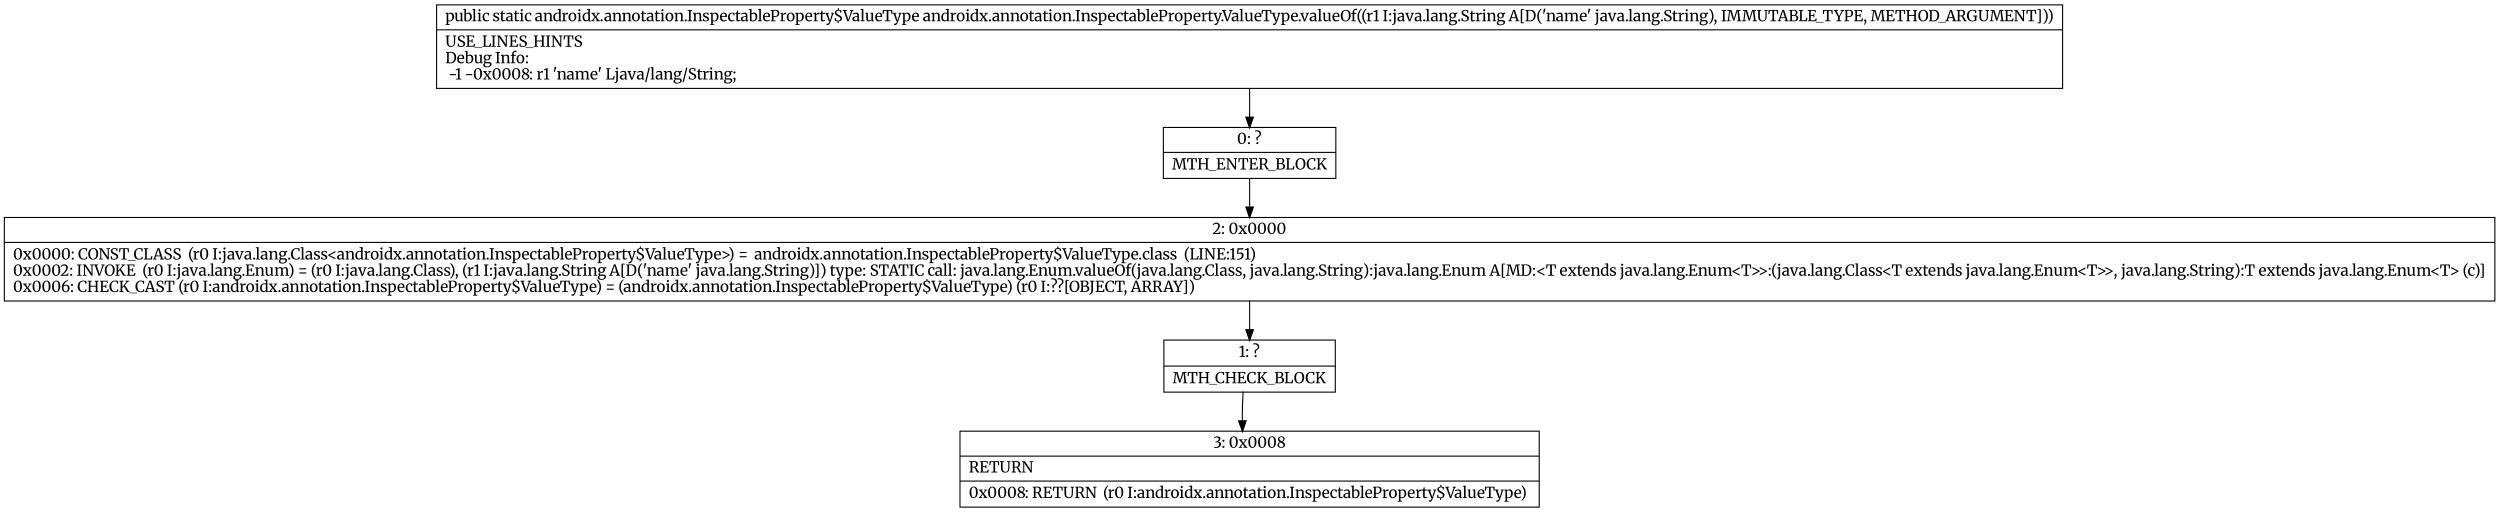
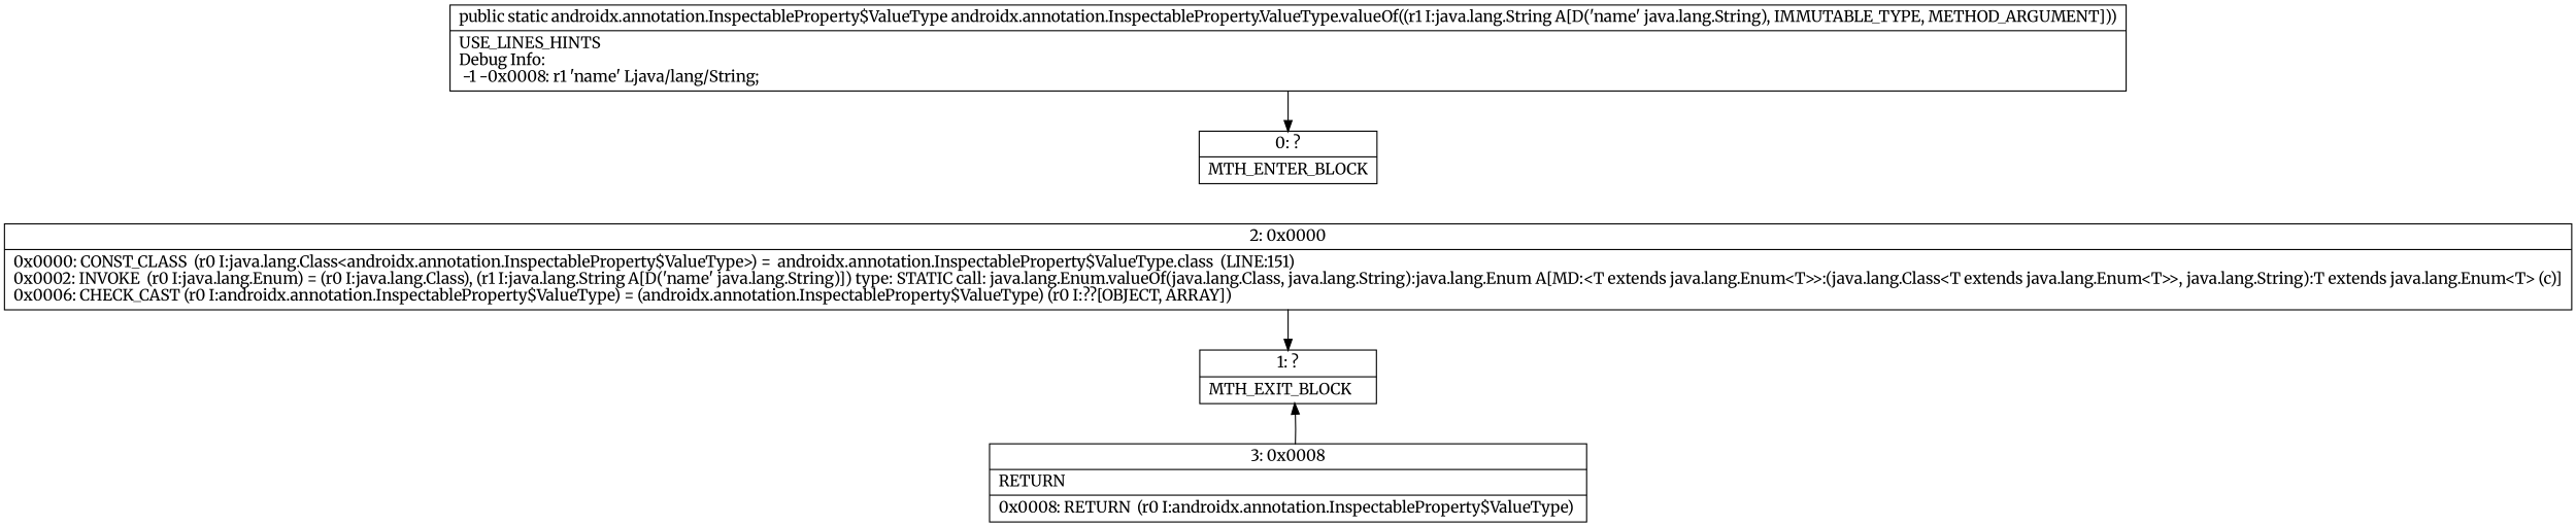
  digraph {
    fontname=Merriweather
    node [fontname=Merriweather shape=record]
    edge [fontname=Merriweather]
    n1 [label="{0\:\ ?|MTH_ENTER_BLOCK\l}"]
    n2 [label="{2\:\ 0x0000|0x0000: CONST_CLASS  (r0 I:java.lang.Class\<androidx.annotation.InspectableProperty$ValueType\>) =  androidx.annotation.InspectableProperty$ValueType.class  (LINE:151)\l0x0002: INVOKE  (r0 I:java.lang.Enum) = (r0 I:java.lang.Class), (r1 I:java.lang.String A[D('name' java.lang.String)]) type: STATIC call: java.lang.Enum.valueOf(java.lang.Class, java.lang.String):java.lang.Enum A[MD:\<T extends java.lang.Enum\<T\>\>:(java.lang.Class\<T extends java.lang.Enum\<T\>\>, java.lang.String):T extends java.lang.Enum\<T\> (c)]\l0x0006: CHECK_CAST (r0 I:androidx.annotation.InspectableProperty$ValueType) = (androidx.annotation.InspectableProperty$ValueType) (r0 I:??[OBJECT, ARRAY]) \l}"]
-   n3 [label="{1\:\ ?|MTH_CHECK_BLOCK\l}"]
+   n3 [label="{1\:\ ?|MTH_EXIT_BLOCK\l}"]
    n4 [label="{3\:\ 0x0008|RETURN\l|0x0008: RETURN  (r0 I:androidx.annotation.InspectableProperty$ValueType) \l}"]
    n5 [label="{public static androidx.annotation.InspectableProperty$ValueType androidx.annotation.InspectableProperty.ValueType.valueOf((r1 I:java.lang.String A[D('name' java.lang.String), IMMUTABLE_TYPE, METHOD_ARGUMENT]))  | USE_LINES_HINTS\lDebug Info:\l  \-1 \-0x0008: r1 'name' Ljava\/lang\/String;\l}"]
-   n1 -> n2
    n2 -> n3
-   n3 -> n4
+   n4 -> n3
    n5 -> n1
  }
